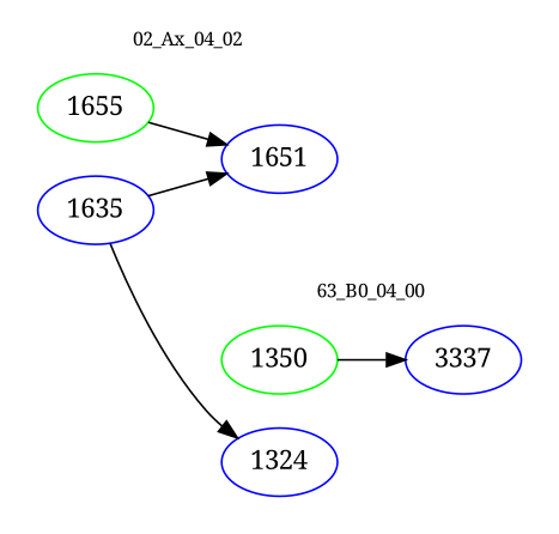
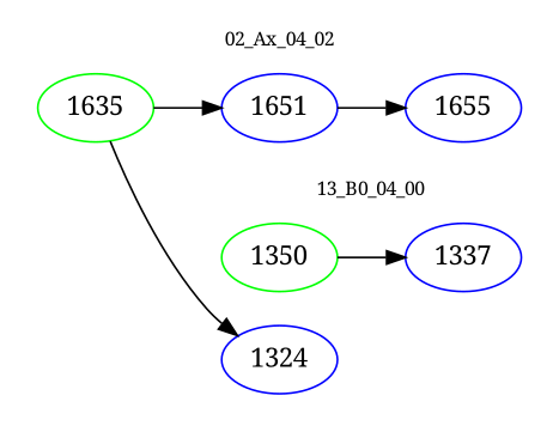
  digraph {
    fontname="Noto Serif"
    rankdir=LR
    node [color=green fontname="Noto Serif"]
    edge [color=black fontname="Noto Serif"]
-   n1 [color=blue label=1635]
+   n1 [label=1635]
    n2 [color=blue label=1651]
-   n3 [label=1655]
+   n3 [color=blue label=1655]
    n4 [label=1350]
-   n5 [color=blue label=3337]
+   n5 [color=blue label=1337]
    n6 [color=blue label=1324]
    subgraph cluster_1 {
      color=white
      fontsize=10
      label="02_Ax_04_02"
      n1
      n2
      n3
    }
    subgraph cluster_2 {
      color=white
      fontsize=10
-     label="63_B0_04_00"
+     label="13_B0_04_00"
      n4
      n5
      n6
    }
    n1 -> n2
    n1 -> n6
-   n3 -> n2
+   n2 -> n3
    n4 -> n5
  }
